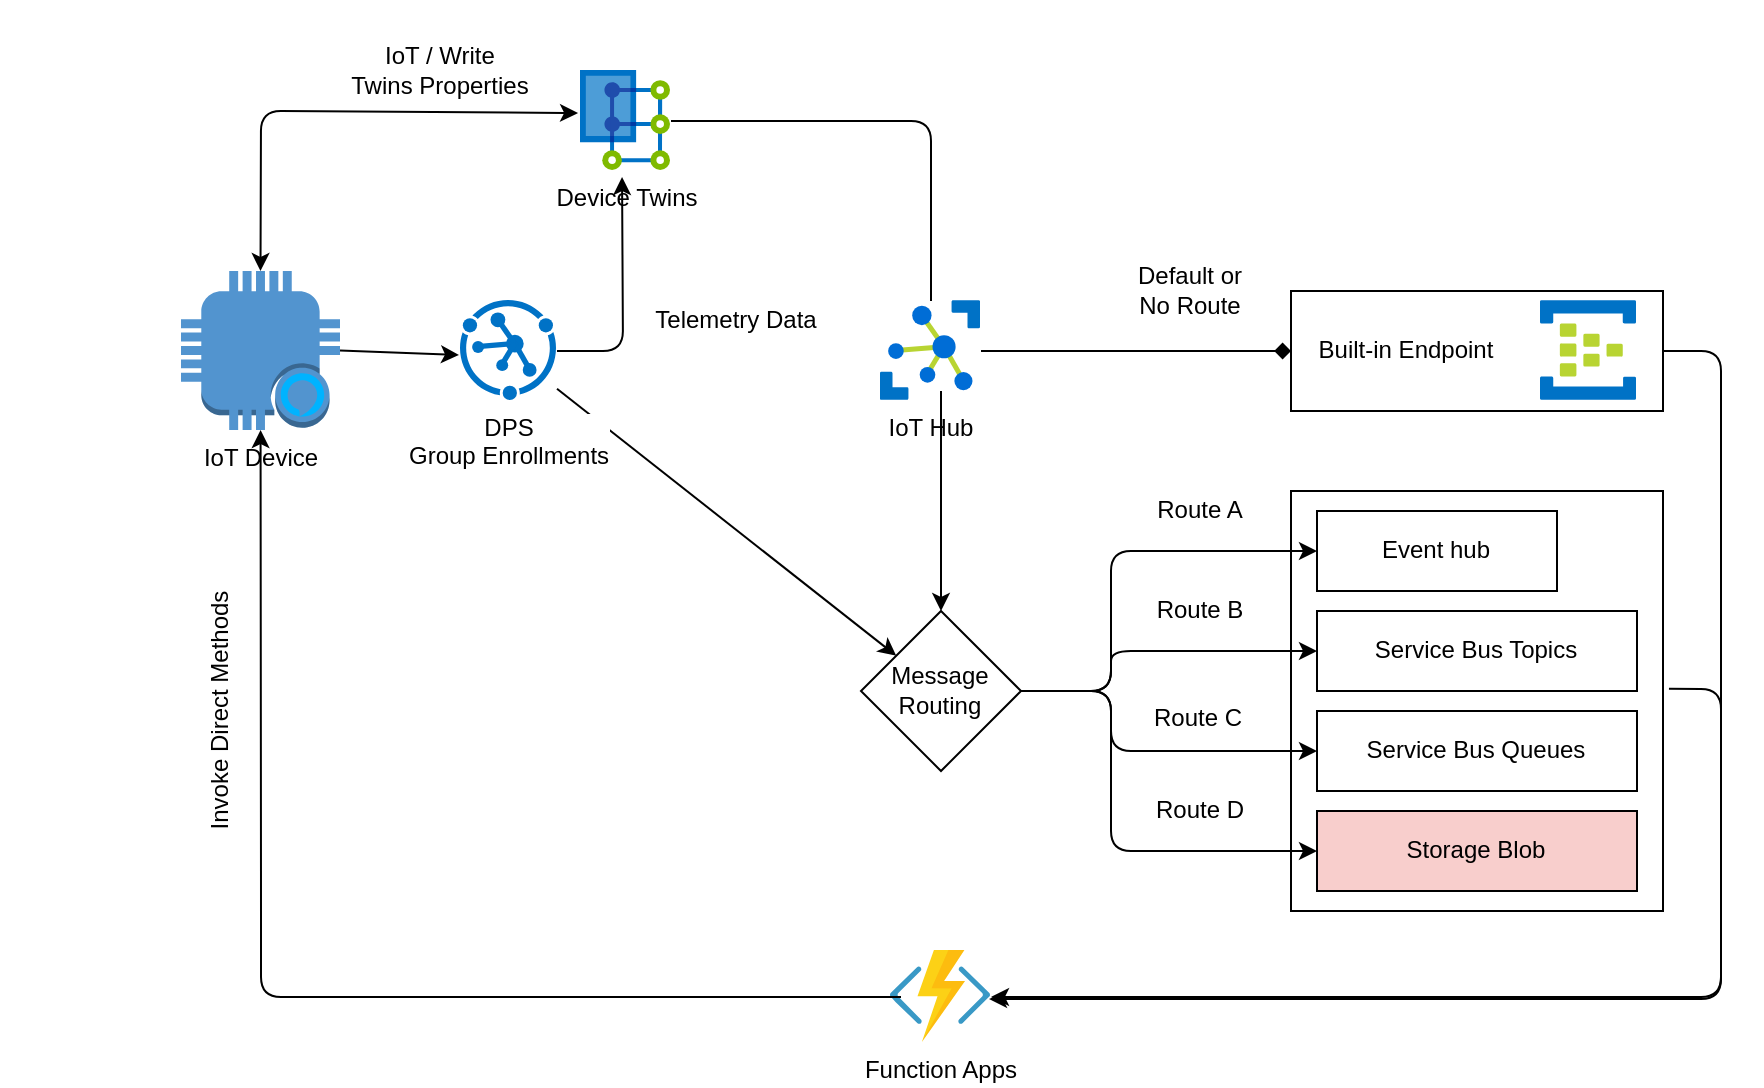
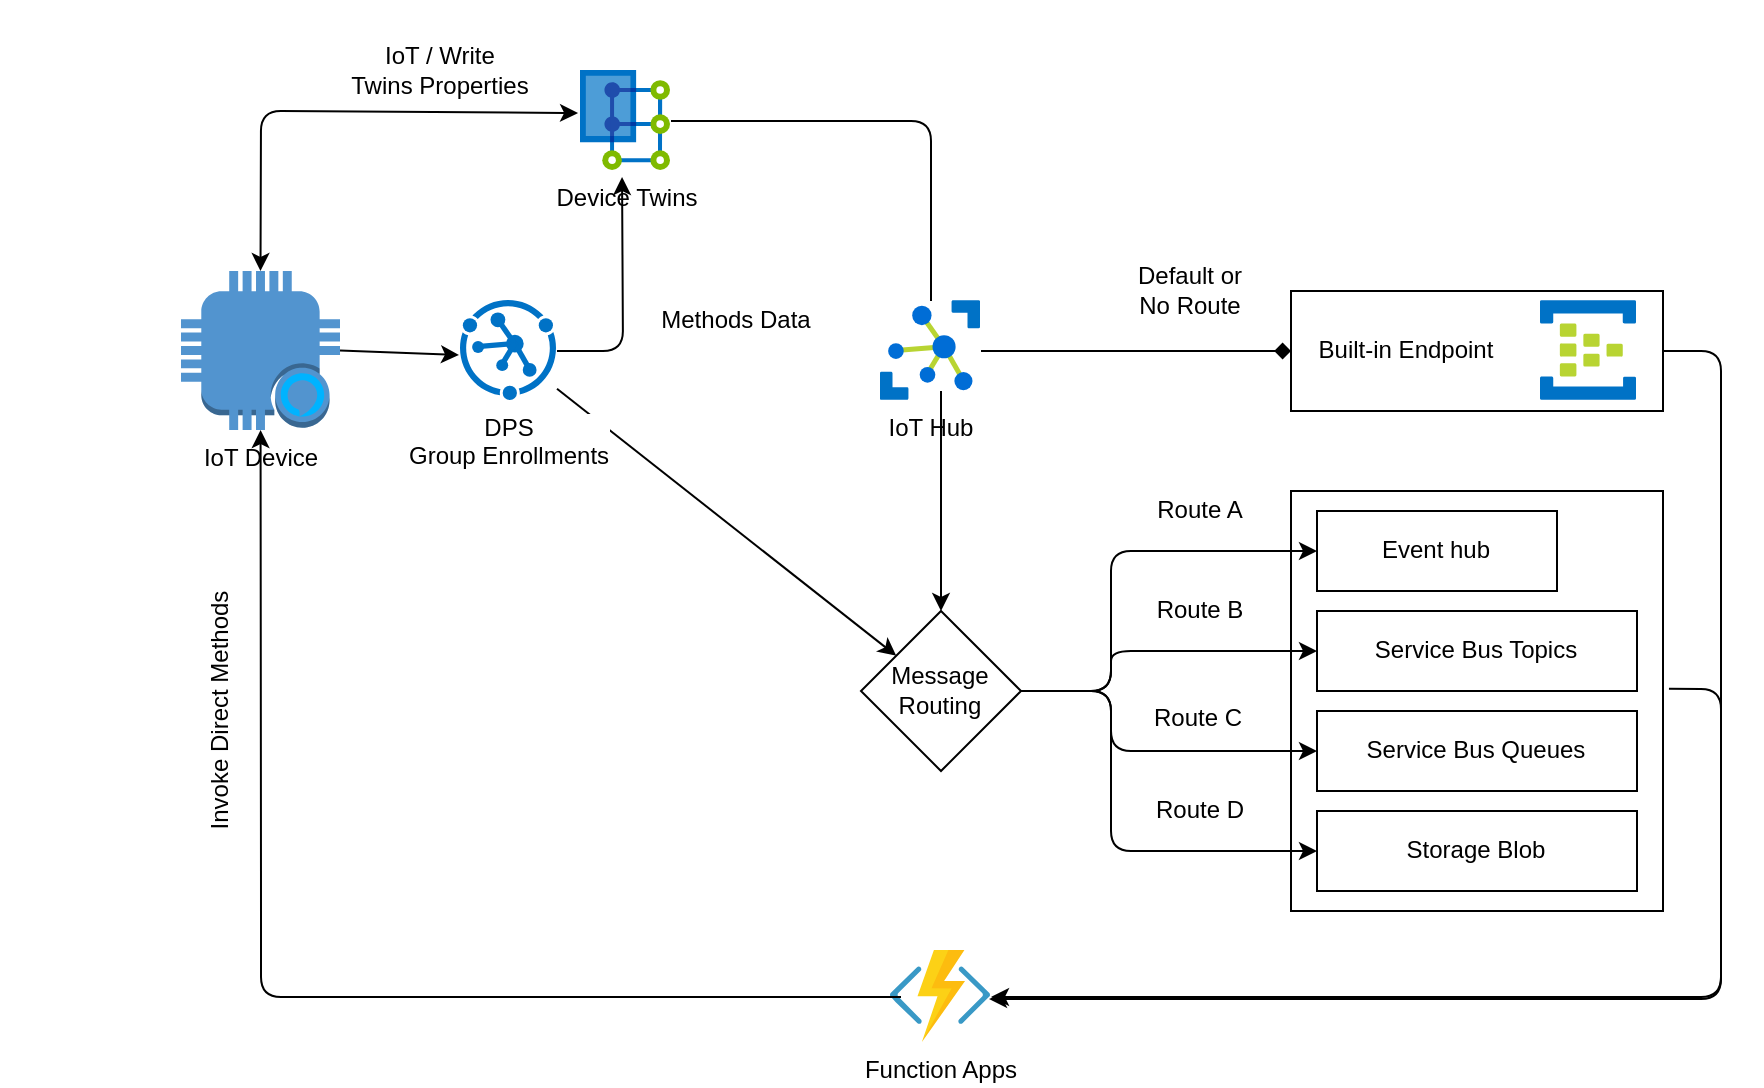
  <mxCell id="0" />
  <mxCell id="1" parent="0" />
  <mxCell id="2" value="&lt;div&gt;IoT Device&lt;/div&gt;" style="outlineConnect=0;dashed=0;verticalLabelPosition=bottom;verticalAlign=top;align=center;html=1;shape=mxgraph.aws3.alexa_enabled_device;fillColor=#5294CF;gradientColor=none;" parent="1" vertex="1"><mxGeometry x="90" y="135" width="79.5" height="79.5" as="geometry" /></mxCell>
  <mxCell id="3" value="&lt;div&gt;IoT Hub&lt;/div&gt;" style="aspect=fixed;html=1;points=[];align=center;image;fontSize=12;image=img/lib/mscae/Azure_IoT_Hub.svg;" parent="1" vertex="1"><mxGeometry x="440" y="150" width="50" height="50" as="geometry" /></mxCell>
  <mxCell id="4" value="&lt;div&gt;Built-in Endpoint&amp;nbsp;&amp;nbsp;&amp;nbsp;&amp;nbsp;&amp;nbsp;&amp;nbsp;&amp;nbsp;&amp;nbsp;&amp;nbsp;&amp;nbsp;&amp;nbsp;&amp;nbsp;&amp;nbsp;&amp;nbsp;&amp;nbsp;&amp;nbsp;&amp;nbsp;&amp;nbsp;&amp;nbsp;&amp;nbsp;&amp;nbsp; &lt;br&gt;&lt;/div&gt;" style="rounded=0;whiteSpace=wrap;html=1;" parent="1" vertex="1"><mxGeometry x="645" y="145" width="186" height="60" as="geometry" /></mxCell>
  <mxCell id="5" value="" style="endArrow=classic;html=1;" parent="1" source="33" target="23" edge="1"><mxGeometry width="50" height="50" relative="1" as="geometry"><mxPoint x="284" y="176" as="sourcePoint" /><mxPoint x="125" y="255" as="targetPoint" /></mxGeometry></mxCell>
  <mxCell id="6" value="" style="aspect=fixed;html=1;points=[];align=center;image;fontSize=12;image=img/lib/mscae/Event_Hubs.svg;" parent="1" vertex="1"><mxGeometry x="770" y="150" width="48" height="50" as="geometry" /></mxCell>
  <mxCell id="7" value="" style="rounded=0;whiteSpace=wrap;html=1;" parent="1" vertex="1"><mxGeometry x="645" y="245" width="186" height="210" as="geometry" /></mxCell>
  <mxCell id="8" value="Event hub" style="rounded=0;whiteSpace=wrap;html=1;" parent="1" vertex="1"><mxGeometry x="658" y="255" width="120" height="40" as="geometry" /></mxCell>
  <mxCell id="9" value="Service Bus Topics" style="rounded=0;whiteSpace=wrap;html=1;" parent="1" vertex="1"><mxGeometry x="658" y="305" width="160" height="40" as="geometry" /></mxCell>
  <mxCell id="10" value="Service Bus Queues" style="rounded=0;whiteSpace=wrap;html=1;" parent="1" vertex="1"><mxGeometry x="658" y="355" width="160" height="40" as="geometry" /></mxCell>
- <mxCell id="11" value="Storage Blob" style="rounded=0;whiteSpace=wrap;html=1;fillColor=#f8cecc;" parent="1" vertex="1"><mxGeometry x="658" y="405" width="160" height="40" as="geometry" /></mxCell>
+ <mxCell id="11" value="Storage Blob" style="rounded=0;whiteSpace=wrap;html=1;" parent="1" vertex="1"><mxGeometry x="658" y="405" width="160" height="40" as="geometry" /></mxCell>
  <mxCell id="12" value="" style="endArrow=diamond;html=1;entryX=0;entryY=0.5;entryDx=0;entryDy=0;" parent="1" source="3" target="4" edge="1"><mxGeometry width="50" height="50" relative="1" as="geometry"><mxPoint x="492" y="183" as="sourcePoint" /><mxPoint x="330" y="455" as="targetPoint" /></mxGeometry></mxCell>
  <mxCell id="13" value="" style="endArrow=classic;html=1;exitX=1;exitY=0.5;exitDx=0;exitDy=0;entryX=0;entryY=0.5;entryDx=0;entryDy=0;" parent="1" target="8" edge="1"><mxGeometry width="50" height="50" relative="1" as="geometry"><mxPoint x="495" y="345" as="sourcePoint" /><mxPoint x="565" y="225" as="targetPoint" /><Array as="points"><mxPoint x="555" y="345" /><mxPoint x="555" y="275" /></Array></mxGeometry></mxCell>
  <mxCell id="14" value="" style="endArrow=classic;html=1;exitX=1;exitY=0.5;exitDx=0;exitDy=0;" parent="1" target="9" edge="1"><mxGeometry width="50" height="50" relative="1" as="geometry"><mxPoint x="495" y="345" as="sourcePoint" /><mxPoint x="315" y="475" as="targetPoint" /><Array as="points"><mxPoint x="555" y="345" /><mxPoint x="555" y="325" /></Array></mxGeometry></mxCell>
  <mxCell id="15" value="" style="endArrow=classic;html=1;entryX=0;entryY=0.5;entryDx=0;entryDy=0;exitX=1;exitY=0.5;exitDx=0;exitDy=0;" parent="1" target="11" edge="1"><mxGeometry width="50" height="50" relative="1" as="geometry"><mxPoint x="495" y="345" as="sourcePoint" /><mxPoint x="315" y="475" as="targetPoint" /><Array as="points"><mxPoint x="555" y="345" /><mxPoint x="555" y="425" /></Array></mxGeometry></mxCell>
  <mxCell id="16" value="Route A" style="text;html=1;strokeColor=none;fillColor=none;align=center;verticalAlign=middle;whiteSpace=wrap;rounded=0;" parent="1" vertex="1"><mxGeometry x="570" y="245" width="60" height="20" as="geometry" /></mxCell>
  <mxCell id="17" value="Route B" style="text;html=1;strokeColor=none;fillColor=none;align=center;verticalAlign=middle;whiteSpace=wrap;rounded=0;" parent="1" vertex="1"><mxGeometry x="575" y="295" width="50" height="20" as="geometry" /></mxCell>
  <mxCell id="18" value="Route D" style="text;html=1;strokeColor=none;fillColor=none;align=center;verticalAlign=middle;whiteSpace=wrap;rounded=0;" parent="1" vertex="1"><mxGeometry x="565" y="395" width="70" height="20" as="geometry" /></mxCell>
  <mxCell id="19" value="Default or No Route" style="text;html=1;strokeColor=none;fillColor=none;align=center;verticalAlign=middle;whiteSpace=wrap;rounded=0;" parent="1" vertex="1"><mxGeometry x="565" y="125" width="60" height="40" as="geometry" /></mxCell>
  <mxCell id="20" value="" style="endArrow=classic;html=1;exitX=0.6;exitY=0.9;exitDx=0;exitDy=0;exitPerimeter=0;entryX=0.5;entryY=0;entryDx=0;entryDy=0;" parent="1" source="3" target="23" edge="1"><mxGeometry width="50" height="50" relative="1" as="geometry"><mxPoint x="280" y="525" as="sourcePoint" /><mxPoint x="470" y="275" as="targetPoint" /></mxGeometry></mxCell>
  <mxCell id="21" value="" style="endArrow=classic;html=1;entryX=0;entryY=0.5;entryDx=0;entryDy=0;exitX=1;exitY=0.5;exitDx=0;exitDy=0;" edge="1" parent="1" target="10"><mxGeometry width="50" height="50" relative="1" as="geometry"><mxPoint x="495" y="345" as="sourcePoint" /><mxPoint x="315" y="475" as="targetPoint" /><Array as="points"><mxPoint x="555" y="345" /><mxPoint x="555" y="375" /></Array></mxGeometry></mxCell>
  <mxCell id="22" value="Route C" style="text;html=1;" vertex="1" parent="1"><mxGeometry x="575" y="345" width="70" height="30" as="geometry" /></mxCell>
  <mxCell id="23" value="&lt;div&gt;Message&lt;/div&gt;&lt;div&gt;Routing&lt;br&gt;&lt;/div&gt;" style="rhombus;whiteSpace=wrap;html=1;" vertex="1" parent="1"><mxGeometry x="430" y="305" width="80" height="80" as="geometry" /></mxCell>
  <mxCell id="24" value="Device Twins" style="aspect=fixed;html=1;points=[];align=center;image;fontSize=12;image=img/lib/mscae/Azure_Digital_Twins.svg;" vertex="1" parent="1"><mxGeometry x="290" y="35" width="45" height="50" as="geometry" /></mxCell>
  <mxCell id="25" value="" style="endArrow=classic;startArrow=classic;html=1;entryX=-0.033;entryY=0.42;entryDx=0;entryDy=0;entryPerimeter=0;exitX=0.5;exitY=0;exitDx=0;exitDy=0;exitPerimeter=0;" edge="1" parent="1" source="2" target="24"><mxGeometry width="50" height="50" relative="1" as="geometry"><mxPoint x="140" y="105" as="sourcePoint" /><mxPoint x="190" y="55" as="targetPoint" /><Array as="points"><mxPoint x="130" y="55" /></Array></mxGeometry></mxCell>
  <mxCell id="26" value="" style="endArrow=none;html=1;" edge="1" parent="1" source="3" target="24"><mxGeometry width="50" height="50" relative="1" as="geometry"><mxPoint x="145" y="525" as="sourcePoint" /><mxPoint x="195" y="475" as="targetPoint" /><Array as="points"><mxPoint x="465" y="60" /></Array></mxGeometry></mxCell>
  <mxCell id="27" value="Function Apps" style="aspect=fixed;html=1;points=[];align=center;image;fontSize=12;image=img/lib/mscae/Functions.svg;" vertex="1" parent="1"><mxGeometry x="445" y="475" width="50" height="46" as="geometry" /></mxCell>
  <mxCell id="28" value="" style="endArrow=classic;html=1;exitX=1.016;exitY=0.471;exitDx=0;exitDy=0;exitPerimeter=0;entryX=0.98;entryY=0.522;entryDx=0;entryDy=0;entryPerimeter=0;" edge="1" parent="1" source="7" target="27"><mxGeometry width="50" height="50" relative="1" as="geometry"><mxPoint x="210" y="655" as="sourcePoint" /><mxPoint x="260" y="605" as="targetPoint" /><Array as="points"><mxPoint x="860" y="344" /><mxPoint x="860" y="499" /></Array></mxGeometry></mxCell>
  <mxCell id="29" value="" style="endArrow=classic;html=1;exitX=0.1;exitY=0.5;exitDx=0;exitDy=0;exitPerimeter=0;" edge="1" parent="1" source="27" target="2"><mxGeometry width="50" height="50" relative="1" as="geometry"><mxPoint x="90" y="655" as="sourcePoint" /><mxPoint x="140" y="605" as="targetPoint" /><Array as="points"><mxPoint x="130" y="498" /><mxPoint x="130" y="445" /></Array></mxGeometry></mxCell>
  <mxCell id="30" value="Invoke Direct Methods" style="text;html=1;strokeColor=none;fillColor=none;align=center;verticalAlign=middle;whiteSpace=wrap;rounded=0;rotation=-90;" vertex="1" parent="1"><mxGeometry x="20" y="345" width="180" height="20" as="geometry" /></mxCell>
  <mxCell id="31" value="&lt;div&gt;IoT / Write&lt;/div&gt;&lt;div&gt;Twins Properties&lt;br&gt;&lt;/div&gt;" style="text;html=1;strokeColor=none;fillColor=none;align=center;verticalAlign=middle;whiteSpace=wrap;rounded=0;" vertex="1" parent="1"><mxGeometry x="150" y="20" width="140" height="30" as="geometry" /></mxCell>
- <mxCell id="32" value="Telemetry Data" style="text;html=1;strokeColor=none;fillColor=none;align=center;verticalAlign=middle;whiteSpace=wrap;rounded=0;" vertex="1" parent="1"><mxGeometry x="312.5" y="150" width="110" height="20" as="geometry" /></mxCell>
+ <mxCell id="32" value="Methods Data" style="text;html=1;strokeColor=none;fillColor=none;align=center;verticalAlign=middle;whiteSpace=wrap;rounded=0;" vertex="1" parent="1"><mxGeometry x="312.5" y="150" width="110" height="20" as="geometry" /></mxCell>
  <mxCell id="33" value="&lt;div&gt;DPS &lt;br&gt;&lt;/div&gt;&lt;div&gt;Group Enrollments&lt;br&gt;&lt;/div&gt;" style="aspect=fixed;html=1;points=[];align=center;image;fontSize=12;image=img/lib/mscae/Device_Provisioning_Services.svg;" vertex="1" parent="1"><mxGeometry x="230" y="150" width="48" height="50" as="geometry" /></mxCell>
  <mxCell id="34" value="" style="endArrow=classic;html=1;entryX=-0.021;entryY=0.54;entryDx=0;entryDy=0;entryPerimeter=0;exitX=1;exitY=0.5;exitDx=0;exitDy=0;exitPerimeter=0;" edge="1" parent="1" source="2" target="33"><mxGeometry width="50" height="50" relative="1" as="geometry"><mxPoint x="210" y="135" as="sourcePoint" /><mxPoint x="140" y="565" as="targetPoint" /></mxGeometry></mxCell>
  <mxCell id="35" value="" style="endArrow=classic;html=1;entryX=0.456;entryY=1.06;entryDx=0;entryDy=0;entryPerimeter=0;" edge="1" parent="1" source="33" target="24"><mxGeometry width="50" height="50" relative="1" as="geometry"><mxPoint x="75" y="615" as="sourcePoint" /><mxPoint x="125" y="565" as="targetPoint" /><Array as="points"><mxPoint x="311" y="175" /></Array></mxGeometry></mxCell>
  <mxCell id="36" value="" style="endArrow=classic;html=1;exitX=1;exitY=0.5;exitDx=0;exitDy=0;" edge="1" parent="1" source="4" target="27"><mxGeometry width="50" height="50" relative="1" as="geometry"><mxPoint x="90" y="615" as="sourcePoint" /><mxPoint x="140" y="565" as="targetPoint" /><Array as="points"><mxPoint x="860" y="175" /><mxPoint x="860" y="498" /></Array></mxGeometry></mxCell>
